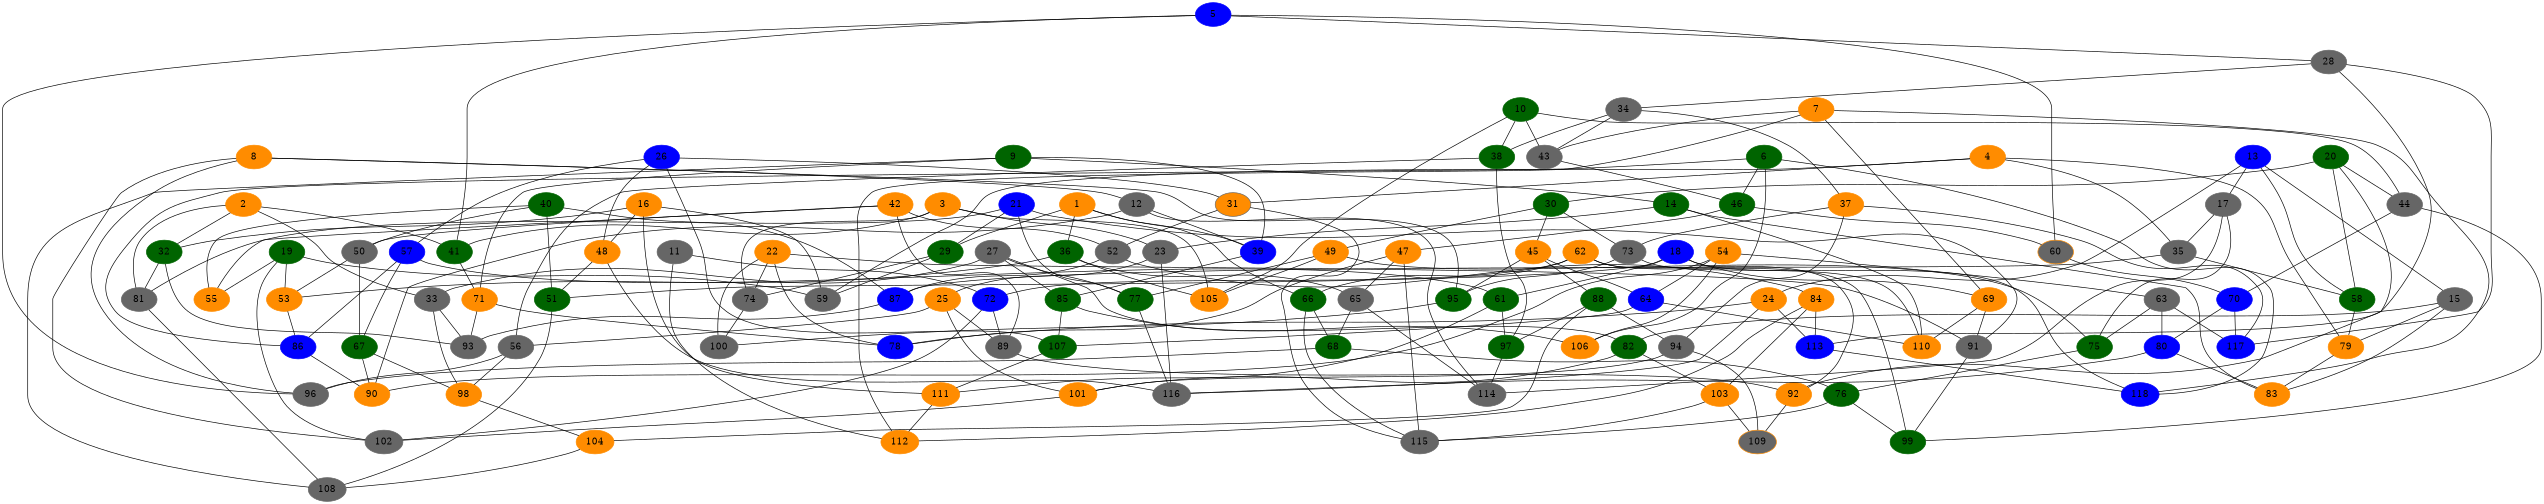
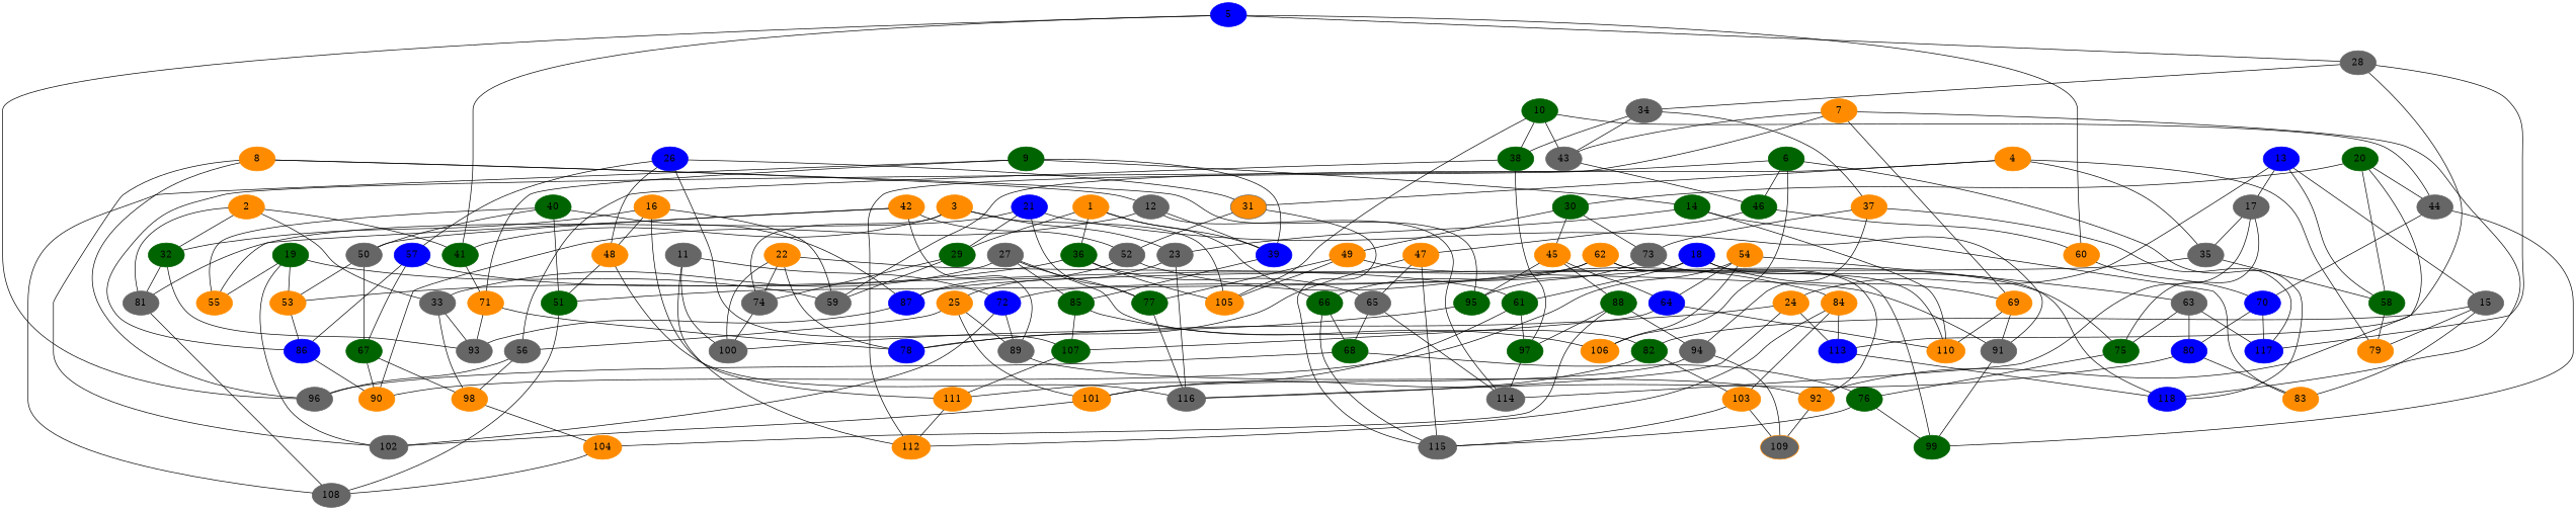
  graph {
    node [color=darkorange style=filled]
    29 [color=darkgreen]
    1
    36 [color=darkgreen]
    39 [color=blue]
    66 [color=darkgreen]
    74 [color=gray40]
    59 [color=gray40]
    105
    53
    65 [color=gray40]
    85 [color=darkgreen]
    115 [color=gray40]
    68 [color=darkgreen]
    32 [color=darkgreen]
    2
    33 [color=gray40]
    41 [color=darkgreen]
    81 [color=gray40]
    93 [color=gray40]
    98
    71
    108 [color=gray40]
    3
    23 [color=gray40]
    25
    116 [color=gray40]
    100 [color=gray40]
    31 [color=gray40 fillcolor=darkorange]
    4
    35 [color=gray40]
    79
    52 [color=gray40]
    58 [color=darkgreen]
    87 [color=blue]
    83
    5 [color=blue]
    28 [color=gray40]
-   60 [fillcolor=gray40]
+   60
    96 [color=gray40]
    113 [color=blue]
    34 [color=gray40]
    117 [color=blue]
    70 [color=blue]
    6 [color=darkgreen]
    46 [color=darkgreen]
    86 [color=blue]
    106
    118 [color=blue]
    47
    90
    7
    43 [color=gray40]
    69
    112
    110
    91 [color=gray40]
    8
    12 [color=gray40]
    95 [color=darkgreen]
    102 [color=gray40]
    114 [color=gray40]
    9 [color=darkgreen]
    14 [color=darkgreen]
    78 [color=blue]
    10 [color=darkgreen]
    38 [color=darkgreen]
    44 [color=gray40]
    56 [color=gray40]
    97 [color=darkgreen]
    99 [color=darkgreen]
    11 [color=gray40]
    72 [color=blue]
    89 [color=gray40]
    13 [color=blue]
    15 [color=gray40]
    17 [color=gray40]
    24
    82 [color=darkgreen]
    75 [color=darkgreen]
    101
    103
    16
    48
    111
    51 [color=darkgreen]
    76 [color=darkgreen]
    18 [color=blue]
    61 [color=darkgreen]
    19 [color=darkgreen]
    55
    20 [color=darkgreen]
    30 [color=darkgreen]
    92
    45
    49
    73 [color=gray40]
    109 [fillcolor=gray40]
    21 [color=blue]
    77 [color=darkgreen]
    22
    104
    26 [color=blue]
    57 [color=blue]
    107 [color=darkgreen]
    67 [color=darkgreen]
    27 [color=gray40]
    37
    64 [color=blue]
    88 [color=darkgreen]
    84
    94 [color=gray40]
    40 [color=darkgreen]
    50 [color=gray40]
    42
    80 [color=blue]
    54
    63 [color=gray40]
    62
    29 -- 74
    29 -- 59
    1 -- 29
    1 -- 36
    1 -- 39
    1 -- 66
    36 -- 105
    36 -- 53
    36 -- 65
    39 -- 85
    66 -- 115
    66 -- 68
    74 -- 100
    53 -- 86
    65 -- 68
    65 -- 114
    85 -- 106
    85 -- 107
    68 -- 96
    68 -- 76
    32 -- 81
    32 -- 93
    2 -- 32
    2 -- 33
    2 -- 41
    2 -- 81
    33 -- 93
    33 -- 98
    41 -- 71
    81 -- 108
    98 -- 104
    71 -- 93
    71 -- 78
    3 -- 74
    3 -- 105
    3 -- 41
    3 -- 23
    23 -- 25
    23 -- 116
    25 -- 56
    25 -- 89
    25 -- 101
    31 -- 115
    31 -- 52
    4 -- 59
    4 -- 31
    4 -- 35
    4 -- 79
    35 -- 58
    35 -- 87
-   79 -- 83
    52 -- 87
    52 -- 84
    58 -- 79
    87 -- 93
    5 -- 41
    5 -- 28
    5 -- 60
    5 -- 96
    28 -- 113
    28 -- 34
    28 -- 117
    60 -- 70
    113 -- 118
    34 -- 43
    34 -- 38
    34 -- 37
    70 -- 117
    70 -- 80
    6 -- 46
    6 -- 86
    6 -- 106
    6 -- 118
    46 -- 60
    46 -- 47
    86 -- 90
    47 -- 65
    47 -- 115
    47 -- 78
    7 -- 118
    7 -- 43
    7 -- 69
    7 -- 112
    43 -- 46
    69 -- 110
    69 -- 91
    91 -- 99
    8 -- 96
    8 -- 12
    8 -- 95
    8 -- 102
    12 -- 39
    12 -- 90
    12 -- 114
    95 -- 100
    9 -- 39
    9 -- 71
    9 -- 108
    9 -- 14
    14 -- 23
    14 -- 83
    14 -- 110
    10 -- 105
    10 -- 43
    10 -- 38
    10 -- 44
    38 -- 56
    38 -- 97
    44 -- 70
    44 -- 99
    56 -- 98
    56 -- 96
    97 -- 114
+   11 -- 100
    11 -- 112
    11 -- 72
    72 -- 102
    72 -- 89
    89 -- 92
    13 -- 58
    13 -- 15
    13 -- 17
    13 -- 24
    15 -- 79
    15 -- 83
    15 -- 82
    17 -- 35
    17 -- 114
    17 -- 75
    24 -- 116
    24 -- 113
    24 -- 78
    82 -- 101
    82 -- 103
    75 -- 76
    101 -- 102
    103 -- 115
    103 -- 109
    16 -- 59
    16 -- 32
    16 -- 48
    16 -- 111
    48 -- 116
    48 -- 51
    111 -- 112
    51 -- 108
    76 -- 115
    76 -- 99
    18 -- 118
    18 -- 69
    18 -- 51
    18 -- 61
    61 -- 97
    61 -- 111
    19 -- 59
    19 -- 53
    19 -- 102
    19 -- 55
    20 -- 58
    20 -- 44
    20 -- 30
    20 -- 92
    30 -- 45
    30 -- 49
    30 -- 73
    92 -- 109
    45 -- 95
    45 -- 64
    45 -- 88
    49 -- 105
    49 -- 75
    49 -- 77
    73 -- 110
    73 -- 95
    21 -- 29
    21 -- 81
    21 -- 91
    21 -- 77
    77 -- 116
    22 -- 74
    22 -- 100
    22 -- 91
    22 -- 78
    104 -- 108
    26 -- 31
    26 -- 48
    26 -- 57
    26 -- 107
    57 -- 86
    57 -- 61
    57 -- 67
    107 -- 111
    67 -- 98
    67 -- 90
    27 -- 85
    27 -- 33
    27 -- 82
    27 -- 77
    37 -- 117
    37 -- 73
    37 -- 94
    64 -- 110
    64 -- 107
    88 -- 97
    88 -- 104
    88 -- 94
    84 -- 113
    84 -- 112
    84 -- 103
    94 -- 101
    94 -- 109
    40 -- 87
    40 -- 51
    40 -- 55
    40 -- 50
    50 -- 53
    50 -- 67
    42 -- 52
    42 -- 89
    42 -- 55
    42 -- 50
    80 -- 116
    80 -- 83
    54 -- 106
    54 -- 90
    54 -- 64
    54 -- 63
    63 -- 117
    63 -- 75
    63 -- 80
    62 -- 66
    62 -- 99
    62 -- 72
    62 -- 92
  }
